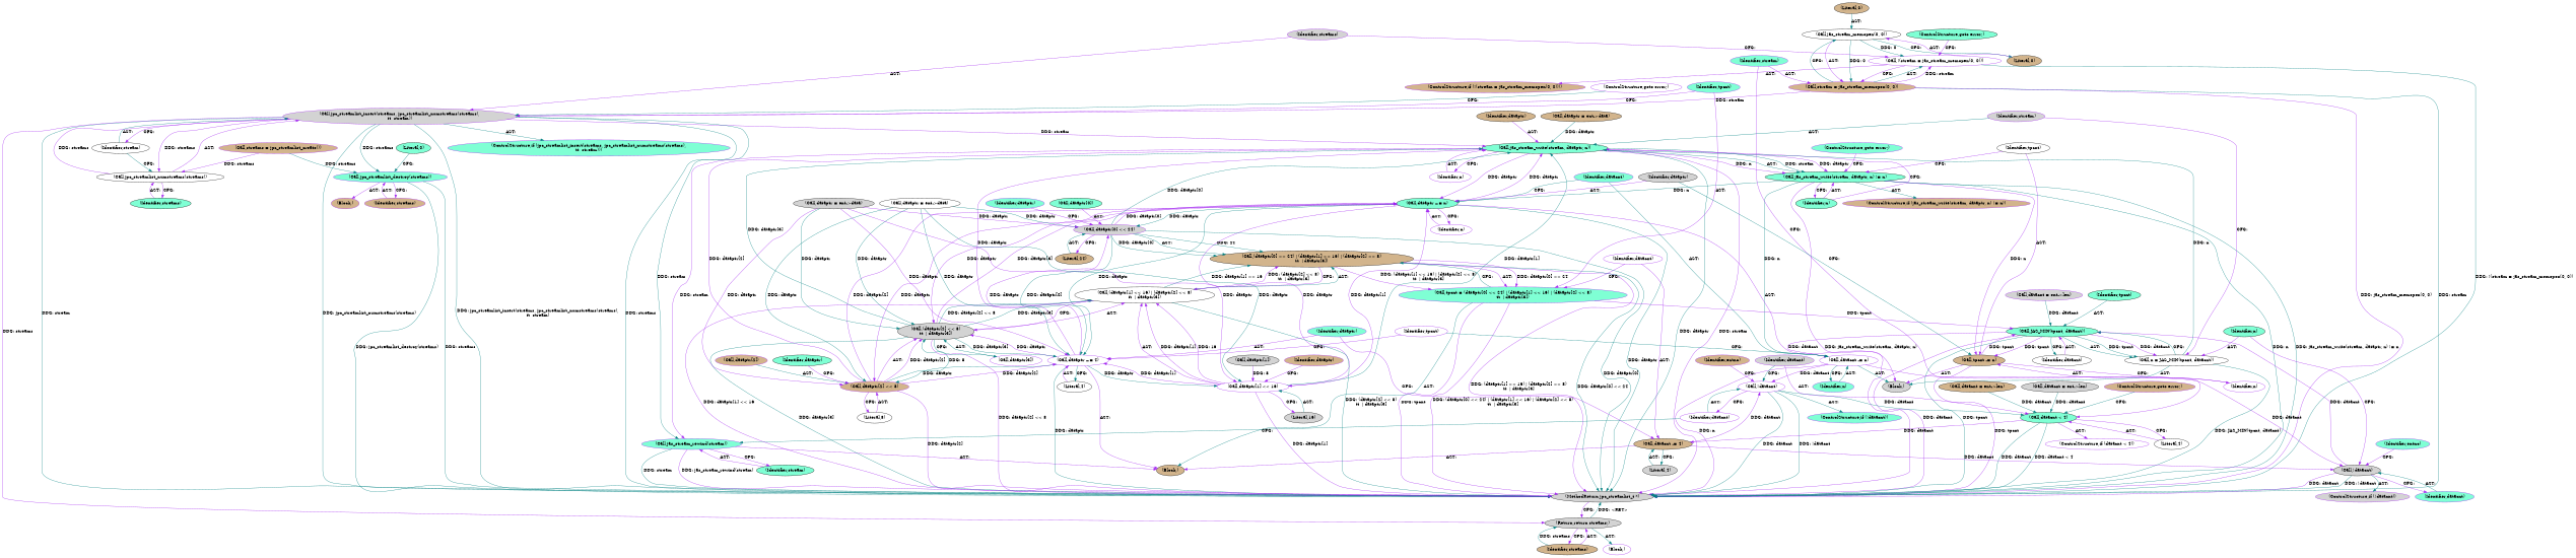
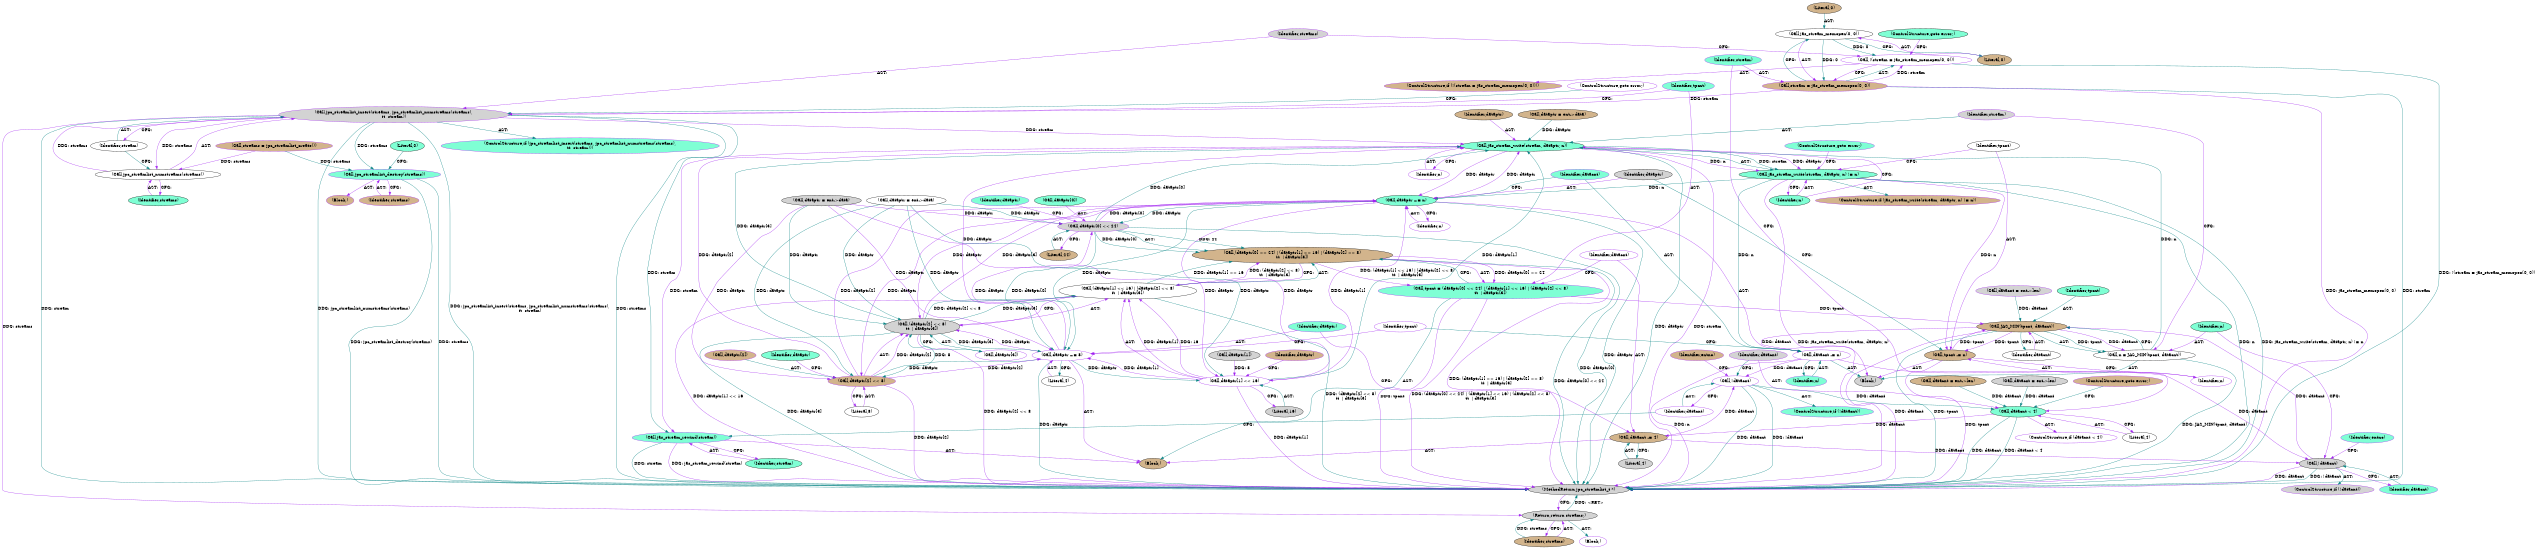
  digraph {
    fontname="DejaVu Serif"
    node [color=black fillcolor=aquamarine fontname="DejaVu Serif" style=filled]
    edge [color=purple fontname="DejaVu Serif"]
    n1 [fillcolor=white label="(Call,jas_stream_memopen(0, 0))"]
    n2 [color=purple fillcolor=white label="(Call,!(stream = jas_stream_memopen(0, 0)))"]
    n3 [color=purple fillcolor=tan label="(Call,stream = jas_stream_memopen(0, 0))"]
    n4 [fillcolor=tan label="(Literal,0)"]
    n5 [color=purple fillcolor=tan label="(ControlStructure,if (!(stream = jas_stream_memopen(0, 0))))"]
    n6 [fillcolor=lightgrey label="(MethodReturn,jpc_streamlist_t *)"]
    n7 [color=purple fillcolor=lightgrey label="(Call,jpc_streamlist_insert(streams, jpc_streamlist_numstreams(streams),\n\t\t  stream))"]
    n8 [fillcolor=lightgrey label="(Return,return streams;)"]
    n9 [fillcolor=white label="(Call,jpc_streamlist_numstreams(streams))"]
    n10 [label="(Call,jas_stream_write(stream, dataptr, n))"]
    n11 [color=purple label="(Call,jas_stream_rewind(stream))"]
    n12 [color=purple label="(Call,jpc_streamlist_destroy(streams))"]
    n13 [color=purple label="(ControlStructure,if (jpc_streamlist_insert(streams, jpc_streamlist_numstreams(streams),\n\t\t  stream)))"]
    n14 [fillcolor=white label="(Identifier,stream)"]
    n15 [label="(Identifier,streams)"]
    n16 [label="(Call,jas_stream_write(stream, dataptr, n) != n)"]
    n17 [label="(Call,dataptr += n)"]
    n18 [color=purple fillcolor=white label="(Identifier,n)"]
    n19 [fillcolor=tan label="(Block,)"]
    n20 [label="(Identifier,stream)"]
    n21 [fillcolor=tan label="(Identifier,streams)"]
    n22 [color=purple fillcolor=white label="(Block,)"]
    n23 [color=purple fillcolor=tan label="(Identifier,streams)"]
    n24 [color=purple fillcolor=tan label="(Block,)"]
    n25 [fillcolor=tan label="(Call,tpcnt -= n)"]
    n26 [color=purple fillcolor=white label="(Call,datacnt -= n)"]
    n27 [color=purple fillcolor=tan label="(ControlStructure,if (jas_stream_write(stream, dataptr, n) != n))"]
    n28 [label="(Identifier,n)"]
    n29 [fillcolor=lightgrey label="(Block,)"]
    n30 [color=purple fillcolor=lightgrey label="(Call,dataptr[0] << 24)"]
-   n31 [color=purple fillcolor=white label="(Call,dataptr += 4)"]
+   n31 [color=purple fillcolor=white label="(Call,dataptr += 8)"]
    n32 [color=purple fillcolor=white label="(Call,dataptr[1] << 16)"]
    n33 [color=purple fillcolor=tan label="(Call,dataptr[2] << 8)"]
    n34 [fillcolor=lightgrey label="(Call,(dataptr[2] << 8)\n\t\t  | dataptr[3])"]
    n35 [color=purple fillcolor=white label="(Identifier,n)"]
-   n36 [label="(Call,JAS_MIN(tpcnt, datacnt))"]
+   n36 [fillcolor=tan label="(Call,JAS_MIN(tpcnt, datacnt))"]
    n37 [color=purple fillcolor=white label="(Identifier,n)"]
    n38 [fillcolor=lightgrey label="(Call,!datacnt)"]
    n39 [color=purple fillcolor=white label="(Call,!datacnt)"]
    n40 [color=purple label="(Identifier,n)"]
    n41 [fillcolor=white label="(Call,n = JAS_MIN(tpcnt, datacnt))"]
    n42 [fillcolor=white label="(Identifier,datacnt)"]
    n43 [color=purple fillcolor=lightgrey label="(ControlStructure,if (!datacnt))"]
    n44 [color=purple label="(Identifier,datacnt)"]
    n45 [label="(Call,datacnt < 4)"]
    n46 [color=purple label="(ControlStructure,if (!datacnt))"]
    n47 [color=purple fillcolor=white label="(Identifier,datacnt)"]
    n48 [fillcolor=tan label="(Call,datacnt -= 4)"]
    n49 [color=purple fillcolor=white label="(ControlStructure,if (datacnt < 4))"]
    n50 [fillcolor=white label="(Literal,4)"]
    n51 [fillcolor=lightgrey label="(Literal,4)"]
    n52 [fillcolor=tan label="(Call,(dataptr[0] << 24) | (dataptr[1] << 16) | (dataptr[2] << 8)\n\t\t  | dataptr[3])"]
    n53 [fillcolor=tan label="(Literal,24)"]
    n54 [fillcolor=white label="(Literal,4)"]
    n55 [fillcolor=white label="(Call,(dataptr[1] << 16) | (dataptr[2] << 8)\n\t\t  | dataptr[3])"]
    n56 [fillcolor=lightgrey label="(Literal,16)"]
    n57 [fillcolor=white label="(Literal,8)"]
    n58 [color=purple fillcolor=white label="(Call,dataptr[3])"]
    n59 [color=purple label="(Call,tpcnt = (dataptr[0] << 24) | (dataptr[1] << 16) | (dataptr[2] << 8)\n\t\t  | dataptr[3])"]
    n60 [fillcolor=tan label="(Literal,0)"]
    n61 [fillcolor=white label="(Identifier,tpcnt)"]
    n62 [fillcolor=white label="(Call,dataptr = ent->data)"]
    n63 [fillcolor=lightgrey label="(Call,datacnt = ent->len)"]
    n64 [color=purple fillcolor=lightgrey label="(Call,datacnt = ent->len)"]
    n65 [color=purple fillcolor=white label="(ControlStructure,goto error;)"]
    n66 [fillcolor=lightgrey label="(Call,dataptr[1])"]
    n67 [color=purple label="(Identifier,entno)"]
    n68 [color=purple fillcolor=lightgrey label="(Identifier,stream)"]
    n69 [label="(Call,dataptr[0])"]
    n70 [color=purple fillcolor=white label="(Identifier,tpcnt)"]
    n71 [label="(Identifier,n)"]
    n72 [label="(Literal,0)"]
    n73 [color=purple fillcolor=lightgrey label="(Identifier,streams)"]
    n74 [color=purple label="(Identifier,tpcnt)"]
    n75 [label="(ControlStructure,goto error;)"]
    n76 [color=purple label="(Identifier,dataptr)"]
    n77 [color=purple fillcolor=tan label="(Identifier,dataptr)"]
    n78 [fillcolor=tan label="(Identifier,dataptr)"]
    n79 [color=purple fillcolor=tan label="(Identifier,entno)"]
    n80 [fillcolor=lightgrey label="(Call,dataptr = ent->data)"]
    n81 [fillcolor=tan label="(Call,dataptr = ent->data)"]
    n82 [color=purple fillcolor=tan label="(Call,streams = jpc_streamlist_create())"]
    n83 [color=purple fillcolor=tan label="(Call,dataptr[2])"]
    n84 [color=purple label="(Identifier,datacnt)"]
    n85 [color=purple label="(Identifier,dataptr)"]
    n86 [color=purple label="(Identifier,stream)"]
    n87 [fillcolor=lightgrey label="(Identifier,dataptr)"]
    n88 [color=purple label="(ControlStructure,goto error;)"]
    n89 [color=purple fillcolor=white label="(Identifier,datacnt)"]
    n90 [color=purple fillcolor=tan label="(ControlStructure,goto error;)"]
    n91 [label="(Identifier,dataptr)"]
    n92 [label="(Identifier,tpcnt)"]
    n93 [fillcolor=tan label="(Call,datacnt = ent->len)"]
    n94 [color=purple fillcolor=lightgrey label="(Identifier,datacnt)"]
    n1 -> n2 [color=teal label="DDG: 0"]
    n1 -> n3 [label="AST: "]
    n1 -> n3 [color=teal label="DDG: 0"]
    n1 -> n4 [color=teal label="CFG: "]
    n2 -> n3 [label="CFG: "]
    n2 -> n5 [label="AST: "]
    n2 -> n6 [color=teal label="DDG: !(stream = jas_stream_memopen(0, 0))"]
    n3 -> n1 [color=teal label="CFG: "]
    n3 -> n2 [color=teal label="AST: "]
    n3 -> n2 [label="DDG: stream"]
    n3 -> n6 [color=teal label="DDG: stream"]
    n3 -> n6 [label="DDG: jas_stream_memopen(0, 0)"]
    n3 -> n7 [label="DDG: stream"]
    n4 -> n1 [label="AST: "]
    n6 -> n8 [label="CFG: "]
    n7 -> n6 [color=teal label="DDG: jpc_streamlist_numstreams(streams)"]
    n7 -> n6 [color=teal label="DDG: jpc_streamlist_insert(streams, jpc_streamlist_numstreams(streams),\n\t\t  stream)"]
    n7 -> n6 [color=teal label="DDG: streams"]
    n7 -> n6 [color=teal label="DDG: stream"]
    n7 -> n8 [label="DDG: streams"]
    n7 -> n9 [label="DDG: streams"]
    n7 -> n10 [label="DDG: stream"]
    n7 -> n11 [color=teal label="DDG: stream"]
    n7 -> n12 [color=teal label="DDG: streams"]
    n7 -> n13 [color=teal label="AST: "]
    n7 -> n14 [label="CFG: "]
    n8 -> n6 [color=teal label="DDG: <RET>"]
    n8 -> n21 [label="CFG: "]
    n8 -> n22 [color=teal label="AST: "]
    n9 -> n7 [label="AST: "]
    n9 -> n7 [label="DDG: streams"]
    n9 -> n15 [label="CFG: "]
    n10 -> n6 [color=teal label="DDG: dataptr"]
    n10 -> n6 [label="DDG: stream"]
    n10 -> n11 [label="DDG: stream"]
    n10 -> n16 [color=teal label="AST: "]
    n10 -> n16 [color=teal label="DDG: stream"]
    n10 -> n16 [label="DDG: dataptr"]
    n10 -> n16 [label="DDG: n"]
    n10 -> n17 [label="DDG: dataptr"]
    n10 -> n18 [label="CFG: "]
    n11 -> n6 [color=teal label="DDG: stream"]
    n11 -> n6 [label="DDG: jas_stream_rewind(stream)"]
    n11 -> n19 [label="AST: "]
    n11 -> n20 [label="CFG: "]
    n12 -> n6 [color=teal label="DDG: jpc_streamlist_destroy(streams)"]
    n12 -> n6 [color=teal label="DDG: streams"]
    n12 -> n23 [label="CFG: "]
    n12 -> n24 [label="AST: "]
    n14 -> n7 [color=teal label="AST: "]
    n14 -> n9 [color=teal label="CFG: "]
    n15 -> n9 [label="AST: "]
    n16 -> n6 [label="DDG: jas_stream_write(stream, dataptr, n)"]
    n16 -> n6 [color=teal label="DDG: n"]
    n16 -> n6 [color=teal label="DDG: jas_stream_write(stream, dataptr, n) != n"]
    n16 -> n17 [color=teal label="DDG: n"]
    n16 -> n25 [label="DDG: n"]
    n16 -> n26 [color=teal label="DDG: n"]
    n16 -> n27 [color=teal label="AST: "]
    n16 -> n28 [label="CFG: "]
    n17 -> n6 [color=teal label="DDG: dataptr"]
    n17 -> n10 [label="DDG: dataptr"]
    n17 -> n29 [label="AST: "]
    n17 -> n30 [color=teal label="DDG: dataptr"]
    n17 -> n31 [color=teal label="DDG: dataptr"]
    n17 -> n32 [label="DDG: dataptr"]
    n17 -> n33 [label="DDG: dataptr"]
    n17 -> n34 [label="DDG: dataptr"]
    n17 -> n35 [label="CFG: "]
    n18 -> n10 [label="AST: "]
    n20 -> n11 [label="AST: "]
    n21 -> n8 [label="AST: "]
    n21 -> n8 [color=teal label="DDG: streams"]
    n23 -> n12 [label="AST: "]
    n25 -> n6 [label="DDG: tpcnt"]
    n25 -> n29 [label="AST: "]
    n25 -> n36 [label="DDG: tpcnt"]
    n25 -> n37 [label="CFG: "]
    n26 -> n6 [label="DDG: n"]
    n26 -> n29 [color=teal label="AST: "]
    n26 -> n38 [label="DDG: datacnt"]
    n26 -> n39 [label="DDG: datacnt"]
    n26 -> n40 [color=teal label="CFG: "]
    n28 -> n10 [label="CFG: "]
    n28 -> n16 [label="AST: "]
    n30 -> n6 [color=teal label="DDG: dataptr[0]"]
    n30 -> n10 [color=teal label="DDG: dataptr[0]"]
    n30 -> n17 [label="DDG: dataptr[0]"]
    n30 -> n31 [color=teal label="DDG: dataptr[0]"]
    n30 -> n52 [color=teal label="AST: "]
    n30 -> n52 [color=teal label="DDG: dataptr[0]"]
    n30 -> n52 [color=teal label="DDG: 24"]
    n30 -> n53 [label="CFG: "]
    n31 -> n6 [color=teal label="DDG: dataptr"]
    n31 -> n10 [label="DDG: dataptr"]
    n31 -> n19 [label="AST: "]
    n31 -> n30 [label="DDG: dataptr"]
    n31 -> n32 [color=teal label="DDG: dataptr"]
    n31 -> n33 [color=teal label="DDG: dataptr"]
    n31 -> n34 [label="DDG: dataptr"]
    n31 -> n54 [color=teal label="CFG: "]
    n32 -> n6 [label="DDG: dataptr[1]"]
    n32 -> n10 [color=teal label="DDG: dataptr[1]"]
    n32 -> n17 [label="DDG: dataptr[1]"]
    n32 -> n31 [label="DDG: dataptr[1]"]
    n32 -> n55 [label="AST: "]
    n32 -> n55 [label="DDG: dataptr[1]"]
    n32 -> n55 [label="DDG: 16"]
    n32 -> n56 [label="CFG: "]
    n33 -> n6 [label="DDG: dataptr[2]"]
    n33 -> n10 [label="DDG: dataptr[2]"]
    n33 -> n17 [label="DDG: dataptr[2]"]
    n33 -> n31 [label="DDG: dataptr[2]"]
    n33 -> n34 [label="AST: "]
    n33 -> n34 [label="DDG: dataptr[2]"]
    n33 -> n34 [color=teal label="DDG: 8"]
    n33 -> n57 [label="CFG: "]
    n34 -> n6 [label="DDG: dataptr[2] << 8"]
    n34 -> n6 [color=teal label="DDG: dataptr[3]"]
    n34 -> n10 [color=teal label="DDG: dataptr[3]"]
    n34 -> n17 [label="DDG: dataptr[3]"]
    n34 -> n31 [color=teal label="DDG: dataptr[3]"]
    n34 -> n55 [label="AST: "]
    n34 -> n55 [color=teal label="DDG: dataptr[2] << 8"]
    n34 -> n55 [color=teal label="DDG: dataptr[3]"]
    n34 -> n58 [color=teal label="CFG: "]
    n35 -> n17 [label="AST: "]
    n36 -> n6 [label="DDG: datacnt"]
    n36 -> n6 [color=teal label="DDG: tpcnt"]
    n36 -> n25 [label="DDG: tpcnt"]
    n36 -> n26 [label="DDG: datacnt"]
    n36 -> n41 [color=teal label="AST: "]
    n36 -> n41 [color=teal label="DDG: tpcnt"]
    n36 -> n41 [label="DDG: datacnt"]
    n36 -> n42 [color=teal label="CFG: "]
    n37 -> n25 [label="AST: "]
    n38 -> n6 [color=teal label="DDG: !datacnt"]
    n38 -> n6 [label="DDG: datacnt"]
    n38 -> n36 [label="DDG: datacnt"]
    n38 -> n43 [color=teal label="AST: "]
    n38 -> n44 [label="CFG: "]
    n39 -> n6 [color=teal label="DDG: datacnt"]
    n39 -> n6 [color=teal label="DDG: !datacnt"]
    n39 -> n45 [color=teal label="DDG: datacnt"]
    n39 -> n46 [color=teal label="AST: "]
    n39 -> n47 [label="CFG: "]
    n40 -> n26 [color=teal label="AST: "]
    n41 -> n6 [color=teal label="DDG: JAS_MIN(tpcnt, datacnt)"]
    n41 -> n10 [color=teal label="DDG: n"]
    n41 -> n29 [color=teal label="AST: "]
    n41 -> n36 [color=teal label="CFG: "]
    n42 -> n36 [label="AST: "]
    n44 -> n38 [color=teal label="AST: "]
    n45 -> n6 [color=teal label="DDG: datacnt < 4"]
    n45 -> n6 [color=teal label="DDG: datacnt"]
    n45 -> n48 [label="DDG: datacnt"]
    n45 -> n49 [label="AST: "]
    n45 -> n50 [label="CFG: "]
    n47 -> n11 [color=teal label="CFG: "]
    n47 -> n39 [color=teal label="AST: "]
    n48 -> n19 [label="AST: "]
    n48 -> n38 [label="DDG: datacnt"]
    n48 -> n39 [label="DDG: datacnt"]
    n48 -> n51 [color=teal label="CFG: "]
    n50 -> n45 [label="AST: "]
    n51 -> n48 [color=teal label="AST: "]
    n52 -> n6 [label="DDG: (dataptr[1] << 16) | (dataptr[2] << 8)\n\t\t  | dataptr[3]"]
    n52 -> n6 [color=teal label="DDG: dataptr[0] << 24"]
    n52 -> n55 [label="CFG: "]
    n52 -> n59 [label="AST: "]
    n52 -> n59 [label="DDG: dataptr[0] << 24"]
    n52 -> n59 [label="DDG: (dataptr[1] << 16) | (dataptr[2] << 8)\n\t\t  | dataptr[3]"]
    n53 -> n30 [color=teal label="AST: "]
    n54 -> n31 [label="AST: "]
    n55 -> n6 [label="DDG: dataptr[1] << 16"]
    n55 -> n6 [color=teal label="DDG: (dataptr[2] << 8)\n\t\t  | dataptr[3]"]
    n55 -> n34 [label="CFG: "]
    n55 -> n52 [color=teal label="AST: "]
    n55 -> n52 [color=teal label="DDG: dataptr[1] << 16"]
    n55 -> n52 [label="DDG: (dataptr[2] << 8)\n\t\t  | dataptr[3]"]
    n56 -> n32 [color=teal label="AST: "]
    n57 -> n33 [label="AST: "]
    n58 -> n34 [color=teal label="AST: "]
    n59 -> n6 [label="DDG: tpcnt"]
    n59 -> n6 [label="DDG: (dataptr[0] << 24) | (dataptr[1] << 16) | (dataptr[2] << 8)\n\t\t  | dataptr[3]"]
    n59 -> n19 [color=teal label="AST: "]
    n59 -> n36 [label="DDG: tpcnt"]
    n59 -> n52 [color=teal label="CFG: "]
    n60 -> n1 [color=teal label="AST: "]
    n61 -> n16 [label="CFG: "]
    n61 -> n25 [label="AST: "]
    n62 -> n30 [color=teal label="DDG: dataptr"]
    n62 -> n31 [color=teal label="DDG: dataptr"]
    n62 -> n32 [color=teal label="DDG: dataptr"]
    n62 -> n33 [color=teal label="DDG: dataptr"]
    n62 -> n34 [color=teal label="DDG: dataptr"]
    n63 -> n45 [color=teal label="DDG: datacnt"]
    n64 -> n36 [color=teal label="DDG: datacnt"]
    n65 -> n7 [color=teal label="CFG: "]
    n66 -> n32 [label="DDG: 8"]
    n67 -> n38 [label="CFG: "]
    n68 -> n10 [color=teal label="AST: "]
    n68 -> n41 [label="CFG: "]
    n69 -> n30 [label="AST: "]
    n70 -> n26 [color=teal label="CFG: "]
    n70 -> n31 [label="CFG: "]
    n71 -> n38 [label="CFG: "]
    n71 -> n41 [label="AST: "]
    n72 -> n12 [color=teal label="CFG: "]
    n73 -> n2 [label="CFG: "]
    n73 -> n7 [label="AST: "]
    n74 -> n7 [label="CFG: "]
    n74 -> n59 [label="AST: "]
    n75 -> n2 [label="CFG: "]
    n76 -> n30 [label="CFG: "]
    n77 -> n32 [label="CFG: "]
    n78 -> n10 [label="AST: "]
    n79 -> n39 [label="CFG: "]
    n80 -> n30 [label="DDG: dataptr"]
    n80 -> n31 [label="DDG: dataptr"]
    n80 -> n32 [label="DDG: dataptr"]
    n80 -> n33 [label="DDG: dataptr"]
    n80 -> n34 [color=teal label="DDG: dataptr"]
    n81 -> n10 [color=teal label="DDG: dataptr"]
    n82 -> n9 [label="DDG: streams"]
    n82 -> n12 [color=teal label="DDG: streams"]
    n83 -> n33 [color=teal label="AST: "]
    n84 -> n17 [color=teal label="CFG: "]
    n84 -> n26 [color=teal label="AST: "]
    n85 -> n31 [label="AST: "]
    n85 -> n48 [label="CFG: "]
    n86 -> n3 [label="AST: "]
    n86 -> n45 [label="CFG: "]
    n87 -> n17 [label="AST: "]
    n87 -> n25 [color=teal label="CFG: "]
    n88 -> n16 [label="CFG: "]
    n89 -> n48 [label="AST: "]
    n89 -> n59 [label="CFG: "]
    n90 -> n45 [color=teal label="CFG: "]
    n91 -> n33 [label="CFG: "]
    n92 -> n36 [color=teal label="AST: "]
    n93 -> n45 [color=teal label="DDG: datacnt"]
    n94 -> n39 [color=teal label="CFG: "]
    n94 -> n45 [label="AST: "]
  }
